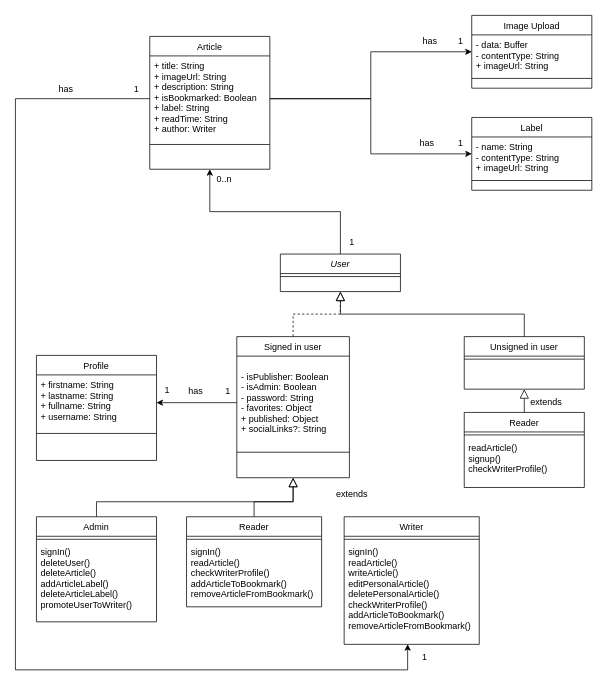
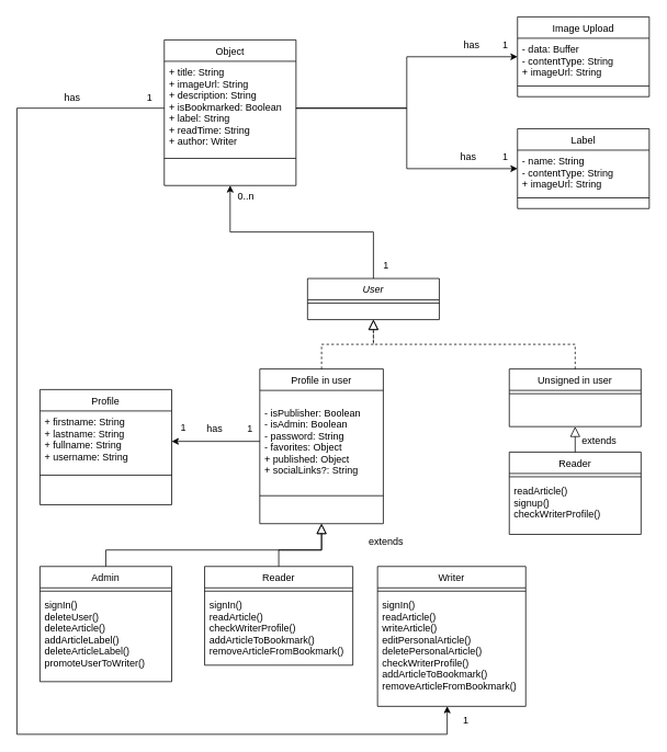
  <mxCell id="0" />
  <mxCell id="1" parent="0" />
  <mxCell id="2" style="edgeStyle=orthogonalEdgeStyle;rounded=0;orthogonalLoop=1;jettySize=auto;html=1;exitX=0.5;exitY=0;exitDx=0;exitDy=0;entryX=0.5;entryY=1;entryDx=0;entryDy=0;" edge="1" parent="1" source="3" target="11"><mxGeometry relative="1" as="geometry" /></mxCell>
  <mxCell id="3" value="User" style="swimlane;fontStyle=2;align=center;verticalAlign=top;childLayout=stackLayout;horizontal=1;startSize=26;horizontalStack=0;resizeParent=1;resizeLast=0;collapsible=1;marginBottom=0;rounded=0;shadow=0;strokeWidth=1;" parent="1" vertex="1"><mxGeometry x="373" y="338" width="160" height="50" as="geometry"><mxRectangle x="230" y="140" width="160" height="26" as="alternateBounds" /></mxGeometry></mxCell>
  <mxCell id="4" value="" style="line;html=1;strokeWidth=1;align=left;verticalAlign=middle;spacingTop=-1;spacingLeft=3;spacingRight=3;rotatable=0;labelPosition=right;points=[];portConstraint=eastwest;" parent="3" vertex="1"><mxGeometry y="26" width="160" height="8" as="geometry" /></mxCell>
  <mxCell id="5" value="Admin" style="swimlane;fontStyle=0;align=center;verticalAlign=top;childLayout=stackLayout;horizontal=1;startSize=26;horizontalStack=0;resizeParent=1;resizeLast=0;collapsible=1;marginBottom=0;rounded=0;shadow=0;strokeWidth=1;" parent="1" vertex="1"><mxGeometry x="48" y="688" width="160" height="140" as="geometry"><mxRectangle x="130" y="380" width="160" height="26" as="alternateBounds" /></mxGeometry></mxCell>
  <mxCell id="6" value="" style="line;html=1;strokeWidth=1;align=left;verticalAlign=middle;spacingTop=-1;spacingLeft=3;spacingRight=3;rotatable=0;labelPosition=right;points=[];portConstraint=eastwest;" parent="5" vertex="1"><mxGeometry y="26" width="160" height="8" as="geometry" /></mxCell>
  <mxCell id="7" value="signIn()&#10;deleteUser()&#10;deleteArticle()&#10;addArticleLabel()&#10;deleteArticleLabel()&#10;promoteUserToWriter()&#10;" style="text;align=left;verticalAlign=top;spacingLeft=4;spacingRight=4;overflow=hidden;rotatable=0;points=[[0,0.5],[1,0.5]];portConstraint=eastwest;" parent="5" vertex="1"><mxGeometry y="34" width="160" height="106" as="geometry" /></mxCell>
  <mxCell id="8" value="Unsigned in user" style="swimlane;fontStyle=0;align=center;verticalAlign=top;childLayout=stackLayout;horizontal=1;startSize=26;horizontalStack=0;resizeParent=1;resizeLast=0;collapsible=1;marginBottom=0;rounded=0;shadow=0;strokeWidth=1;" parent="1" vertex="1"><mxGeometry x="618" y="448" width="160" height="70" as="geometry"><mxRectangle x="340" y="380" width="170" height="26" as="alternateBounds" /></mxGeometry></mxCell>
  <mxCell id="9" value="" style="line;html=1;strokeWidth=1;align=left;verticalAlign=middle;spacingTop=-1;spacingLeft=3;spacingRight=3;rotatable=0;labelPosition=right;points=[];portConstraint=eastwest;" parent="8" vertex="1"><mxGeometry y="26" width="160" height="8" as="geometry" /></mxCell>
- <mxCell id="10" value="" style="endArrow=block;endSize=10;endFill=0;shadow=0;strokeWidth=1;rounded=0;edgeStyle=elbowEdgeStyle;elbow=vertical;dashed=0;" parent="1" source="8" target="3" edge="1"><mxGeometry width="160" relative="1" as="geometry"><mxPoint x="358" y="611" as="sourcePoint" /><mxPoint x="458" y="509" as="targetPoint" /></mxGeometry></mxCell>
- <mxCell id="11" value="Article" style="swimlane;fontStyle=0;align=center;verticalAlign=top;childLayout=stackLayout;horizontal=1;startSize=26;horizontalStack=0;resizeParent=1;resizeLast=0;collapsible=1;marginBottom=0;rounded=0;shadow=0;strokeWidth=1;" parent="1" vertex="1"><mxGeometry x="199" y="48" width="160" height="177" as="geometry"><mxRectangle x="550" y="140" width="160" height="26" as="alternateBounds" /></mxGeometry></mxCell>
+ <mxCell id="10" value="" style="endArrow=block;endSize=10;endFill=0;shadow=0;strokeWidth=1;rounded=0;edgeStyle=elbowEdgeStyle;elbow=vertical;dashed=1;" parent="1" source="8" target="3" edge="1"><mxGeometry width="160" relative="1" as="geometry"><mxPoint x="358" y="611" as="sourcePoint" /><mxPoint x="458" y="509" as="targetPoint" /></mxGeometry></mxCell>
+ <mxCell id="11" value="Object" style="swimlane;fontStyle=0;align=center;verticalAlign=top;childLayout=stackLayout;horizontal=1;startSize=26;horizontalStack=0;resizeParent=1;resizeLast=0;collapsible=1;marginBottom=0;rounded=0;shadow=0;strokeWidth=1;" parent="1" vertex="1"><mxGeometry x="199" y="48" width="160" height="177" as="geometry"><mxRectangle x="550" y="140" width="160" height="26" as="alternateBounds" /></mxGeometry></mxCell>
  <mxCell id="12" value="+ title: String&#10;+ imageUrl: String &#10;+ description: String&#10;+ isBookmarked: Boolean&#10;+ label: String &#10;+ readTime: String&#10;+ author: Writer" style="text;align=left;verticalAlign=top;spacingLeft=4;spacingRight=4;overflow=hidden;rotatable=0;points=[[0,0.5],[1,0.5]];portConstraint=eastwest;" parent="11" vertex="1"><mxGeometry y="26" width="160" height="114" as="geometry" /></mxCell>
  <mxCell id="13" value="" style="line;html=1;strokeWidth=1;align=left;verticalAlign=middle;spacingTop=-1;spacingLeft=3;spacingRight=3;rotatable=0;labelPosition=right;points=[];portConstraint=eastwest;" parent="11" vertex="1"><mxGeometry y="140" width="160" height="8" as="geometry" /></mxCell>
- <mxCell id="14" value="Signed in user" style="swimlane;fontStyle=0;align=center;verticalAlign=top;childLayout=stackLayout;horizontal=1;startSize=26;horizontalStack=0;resizeParent=1;resizeLast=0;collapsible=1;marginBottom=0;rounded=0;shadow=0;strokeWidth=1;" vertex="1" parent="1"><mxGeometry x="315" y="448" width="150" height="188" as="geometry"><mxRectangle x="340" y="380" width="170" height="26" as="alternateBounds" /></mxGeometry></mxCell>
+ <mxCell id="14" value="Profile in user" style="swimlane;fontStyle=0;align=center;verticalAlign=top;childLayout=stackLayout;horizontal=1;startSize=26;horizontalStack=0;resizeParent=1;resizeLast=0;collapsible=1;marginBottom=0;rounded=0;shadow=0;strokeWidth=1;" vertex="1" parent="1"><mxGeometry x="315" y="448" width="150" height="188" as="geometry"><mxRectangle x="340" y="380" width="170" height="26" as="alternateBounds" /></mxGeometry></mxCell>
  <mxCell id="15" value="&#10;- isPublisher: Boolean&#10;- isAdmin: Boolean&#10;- password: String&#10;- favorites: Object&#10;+ published: Object&#10;+ socialLinks?: String" style="text;align=left;verticalAlign=top;spacingLeft=4;spacingRight=4;overflow=hidden;rotatable=0;points=[[0,0.5],[1,0.5]];portConstraint=eastwest;" vertex="1" parent="14"><mxGeometry y="26" width="150" height="124" as="geometry" /></mxCell>
  <mxCell id="16" value="" style="line;html=1;strokeWidth=1;align=left;verticalAlign=middle;spacingTop=-1;spacingLeft=3;spacingRight=3;rotatable=0;labelPosition=right;points=[];portConstraint=eastwest;" vertex="1" parent="14"><mxGeometry y="150" width="150" height="8" as="geometry" /></mxCell>
  <mxCell id="17" value="" style="endArrow=block;endSize=10;endFill=0;shadow=0;strokeWidth=1;rounded=0;edgeStyle=elbowEdgeStyle;elbow=vertical;exitX=0.5;exitY=0;exitDx=0;exitDy=0;entryX=0.5;entryY=1;entryDx=0;entryDy=0;dashed=1;" edge="1" parent="1" source="14" target="3"><mxGeometry width="160" relative="1" as="geometry"><mxPoint x="562" y="614" as="sourcePoint" /><mxPoint x="708" y="478" as="targetPoint" /></mxGeometry></mxCell>
  <mxCell id="18" value="" style="endArrow=block;endSize=10;endFill=0;shadow=0;strokeWidth=1;rounded=0;edgeStyle=elbowEdgeStyle;elbow=vertical;exitX=0.5;exitY=0;exitDx=0;exitDy=0;entryX=0.5;entryY=1;entryDx=0;entryDy=0;" edge="1" parent="1" source="5" target="14"><mxGeometry width="160" relative="1" as="geometry"><mxPoint x="279" y="658" as="sourcePoint" /><mxPoint x="433" y="698" as="targetPoint" /><Array as="points"><mxPoint x="348" y="668" /></Array></mxGeometry></mxCell>
  <mxCell id="19" value="Reader" style="swimlane;fontStyle=0;align=center;verticalAlign=top;childLayout=stackLayout;horizontal=1;startSize=26;horizontalStack=0;resizeParent=1;resizeLast=0;collapsible=1;marginBottom=0;rounded=0;shadow=0;strokeWidth=1;" vertex="1" parent="1"><mxGeometry x="248" y="688" width="180" height="120" as="geometry"><mxRectangle x="130" y="380" width="160" height="26" as="alternateBounds" /></mxGeometry></mxCell>
  <mxCell id="20" value="" style="line;html=1;strokeWidth=1;align=left;verticalAlign=middle;spacingTop=-1;spacingLeft=3;spacingRight=3;rotatable=0;labelPosition=right;points=[];portConstraint=eastwest;" vertex="1" parent="19"><mxGeometry y="26" width="180" height="8" as="geometry" /></mxCell>
  <mxCell id="21" value="signIn()&#10;readArticle()&#10;checkWriterProfile()&#10;addArticleToBookmark()&#10;removeArticleFromBookmark()&#10;" style="text;align=left;verticalAlign=top;spacingLeft=4;spacingRight=4;overflow=hidden;rotatable=0;points=[[0,0.5],[1,0.5]];portConstraint=eastwest;" vertex="1" parent="19"><mxGeometry y="34" width="180" height="86" as="geometry" /></mxCell>
  <mxCell id="22" value="" style="endArrow=block;endSize=10;endFill=0;shadow=0;strokeWidth=1;rounded=0;edgeStyle=elbowEdgeStyle;elbow=vertical;exitX=0.5;exitY=0;exitDx=0;exitDy=0;entryX=0.5;entryY=1;entryDx=0;entryDy=0;" edge="1" parent="1" source="19" target="14"><mxGeometry width="160" relative="1" as="geometry"><mxPoint x="459" y="658" as="sourcePoint" /><mxPoint x="568" y="658" as="targetPoint" /><Array as="points"><mxPoint x="428" y="668" /></Array></mxGeometry></mxCell>
  <mxCell id="23" value="Reader" style="swimlane;fontStyle=0;align=center;verticalAlign=top;childLayout=stackLayout;horizontal=1;startSize=26;horizontalStack=0;resizeParent=1;resizeLast=0;collapsible=1;marginBottom=0;rounded=0;shadow=0;strokeWidth=1;" vertex="1" parent="1"><mxGeometry x="618" y="549" width="160" height="100" as="geometry"><mxRectangle x="130" y="380" width="160" height="26" as="alternateBounds" /></mxGeometry></mxCell>
  <mxCell id="24" value="" style="line;html=1;strokeWidth=1;align=left;verticalAlign=middle;spacingTop=-1;spacingLeft=3;spacingRight=3;rotatable=0;labelPosition=right;points=[];portConstraint=eastwest;" vertex="1" parent="23"><mxGeometry y="26" width="160" height="8" as="geometry" /></mxCell>
  <mxCell id="25" value="readArticle()&#10;signup()&#10;checkWriterProfile()" style="text;align=left;verticalAlign=top;spacingLeft=4;spacingRight=4;overflow=hidden;rotatable=0;points=[[0,0.5],[1,0.5]];portConstraint=eastwest;" vertex="1" parent="23"><mxGeometry y="34" width="160" height="66" as="geometry" /></mxCell>
  <mxCell id="26" value="" style="endArrow=block;endSize=10;endFill=0;shadow=0;strokeWidth=1;rounded=0;edgeStyle=elbowEdgeStyle;elbow=vertical;exitX=0.5;exitY=0;exitDx=0;exitDy=0;entryX=0.5;entryY=1;entryDx=0;entryDy=0;" edge="1" parent="1" source="23" target="8"><mxGeometry width="160" relative="1" as="geometry"><mxPoint x="478" y="698" as="sourcePoint" /><mxPoint x="443" y="646" as="targetPoint" /><Array as="points" /></mxGeometry></mxCell>
  <mxCell id="27" value="Writer" style="swimlane;fontStyle=0;align=center;verticalAlign=top;childLayout=stackLayout;horizontal=1;startSize=26;horizontalStack=0;resizeParent=1;resizeLast=0;collapsible=1;marginBottom=0;rounded=0;shadow=0;strokeWidth=1;" vertex="1" parent="1"><mxGeometry x="458" y="688" width="180" height="170" as="geometry"><mxRectangle x="130" y="380" width="160" height="26" as="alternateBounds" /></mxGeometry></mxCell>
  <mxCell id="28" value="" style="line;html=1;strokeWidth=1;align=left;verticalAlign=middle;spacingTop=-1;spacingLeft=3;spacingRight=3;rotatable=0;labelPosition=right;points=[];portConstraint=eastwest;" vertex="1" parent="27"><mxGeometry y="26" width="180" height="8" as="geometry" /></mxCell>
  <mxCell id="29" value="signIn()&#10;readArticle()&#10;writeArticle()&#10;editPersonalArticle()&#10;deletePersonalArticle()&#10;checkWriterProfile()&#10;addArticleToBookmark()&#10;removeArticleFromBookmark()&#10;" style="text;align=left;verticalAlign=top;spacingLeft=4;spacingRight=4;overflow=hidden;rotatable=0;points=[[0,0.5],[1,0.5]];portConstraint=eastwest;" vertex="1" parent="27"><mxGeometry y="34" width="180" height="136" as="geometry" /></mxCell>
  <mxCell id="30" value="Profile" style="swimlane;fontStyle=0;align=center;verticalAlign=top;childLayout=stackLayout;horizontal=1;startSize=26;horizontalStack=0;resizeParent=1;resizeLast=0;collapsible=1;marginBottom=0;rounded=0;shadow=0;strokeWidth=1;" vertex="1" parent="1"><mxGeometry x="48" y="473" width="160" height="140" as="geometry"><mxRectangle x="550" y="140" width="160" height="26" as="alternateBounds" /></mxGeometry></mxCell>
  <mxCell id="31" value="+ firstname: String&#10;+ lastname: String&#10;+ fullname: String&#10;+ username: String" style="text;align=left;verticalAlign=top;spacingLeft=4;spacingRight=4;overflow=hidden;rotatable=0;points=[[0,0.5],[1,0.5]];portConstraint=eastwest;fontStyle=0" vertex="1" parent="30"><mxGeometry y="26" width="160" height="74" as="geometry" /></mxCell>
  <mxCell id="32" value="" style="line;html=1;strokeWidth=1;align=left;verticalAlign=middle;spacingTop=-1;spacingLeft=3;spacingRight=3;rotatable=0;labelPosition=right;points=[];portConstraint=eastwest;" vertex="1" parent="30"><mxGeometry y="100" width="160" height="8" as="geometry" /></mxCell>
  <mxCell id="33" style="edgeStyle=orthogonalEdgeStyle;rounded=0;orthogonalLoop=1;jettySize=auto;html=1;entryX=1;entryY=0.5;entryDx=0;entryDy=0;" edge="1" parent="1" source="15" target="31"><mxGeometry relative="1" as="geometry" /></mxCell>
  <mxCell id="34" value="has" style="text;html=1;align=center;verticalAlign=middle;resizable=0;points=[];autosize=1;strokeColor=none;fillColor=none;" vertex="1" parent="1"><mxGeometry x="240" y="506" width="40" height="30" as="geometry" /></mxCell>
  <mxCell id="35" value="1" style="text;html=1;align=center;verticalAlign=middle;resizable=0;points=[];autosize=1;strokeColor=none;fillColor=none;" vertex="1" parent="1"><mxGeometry x="207" y="505" width="30" height="30" as="geometry" /></mxCell>
  <mxCell id="36" value="1" style="text;html=1;align=center;verticalAlign=middle;resizable=0;points=[];autosize=1;strokeColor=none;fillColor=none;" vertex="1" parent="1"><mxGeometry x="288" y="506" width="30" height="30" as="geometry" /></mxCell>
  <mxCell id="37" value="Image Upload" style="swimlane;fontStyle=0;align=center;verticalAlign=top;childLayout=stackLayout;horizontal=1;startSize=26;horizontalStack=0;resizeParent=1;resizeLast=0;collapsible=1;marginBottom=0;rounded=0;shadow=0;strokeWidth=1;" vertex="1" parent="1"><mxGeometry x="628" y="20" width="160" height="97" as="geometry"><mxRectangle x="550" y="140" width="160" height="26" as="alternateBounds" /></mxGeometry></mxCell>
  <mxCell id="38" value="- data: Buffer&#10;- contentType: String&#10;+ imageUrl: String&#10;" style="text;align=left;verticalAlign=top;spacingLeft=4;spacingRight=4;overflow=hidden;rotatable=0;points=[[0,0.5],[1,0.5]];portConstraint=eastwest;rounded=0;shadow=0;html=0;" vertex="1" parent="37"><mxGeometry y="26" width="160" height="54" as="geometry" /></mxCell>
  <mxCell id="39" value="" style="line;html=1;strokeWidth=1;align=left;verticalAlign=middle;spacingTop=-1;spacingLeft=3;spacingRight=3;rotatable=0;labelPosition=right;points=[];portConstraint=eastwest;" vertex="1" parent="37"><mxGeometry y="80" width="160" height="8" as="geometry" /></mxCell>
  <mxCell id="40" style="edgeStyle=orthogonalEdgeStyle;rounded=0;orthogonalLoop=1;jettySize=auto;html=1;exitX=1;exitY=0.5;exitDx=0;exitDy=0;entryX=0;entryY=0.5;entryDx=0;entryDy=0;" edge="1" parent="1" source="12" target="37"><mxGeometry relative="1" as="geometry"><mxPoint x="770" y="106.5" as="sourcePoint" /></mxGeometry></mxCell>
  <mxCell id="41" value="extends" style="text;html=1;align=center;verticalAlign=middle;resizable=0;points=[];autosize=1;strokeColor=none;fillColor=none;" vertex="1" parent="1"><mxGeometry x="433" y="643" width="70" height="30" as="geometry" /></mxCell>
  <mxCell id="42" value="has" style="text;html=1;align=center;verticalAlign=middle;resizable=0;points=[];autosize=1;strokeColor=none;fillColor=none;" vertex="1" parent="1"><mxGeometry x="552" y="38.5" width="40" height="30" as="geometry" /></mxCell>
  <mxCell id="43" value="1" style="text;html=1;align=center;verticalAlign=middle;resizable=0;points=[];autosize=1;strokeColor=none;fillColor=none;" vertex="1" parent="1"><mxGeometry x="598" y="38.5" width="30" height="30" as="geometry" /></mxCell>
  <mxCell id="44" value="Label" style="swimlane;fontStyle=0;align=center;verticalAlign=top;childLayout=stackLayout;horizontal=1;startSize=26;horizontalStack=0;resizeParent=1;resizeLast=0;collapsible=1;marginBottom=0;rounded=0;shadow=0;strokeWidth=1;" vertex="1" parent="1"><mxGeometry x="628" y="156" width="160" height="97" as="geometry"><mxRectangle x="550" y="140" width="160" height="26" as="alternateBounds" /></mxGeometry></mxCell>
  <mxCell id="45" value="- name: String&#10;- contentType: String&#10;+ imageUrl: String&#10;" style="text;align=left;verticalAlign=top;spacingLeft=4;spacingRight=4;overflow=hidden;rotatable=0;points=[[0,0.5],[1,0.5]];portConstraint=eastwest;rounded=0;shadow=0;html=0;" vertex="1" parent="44"><mxGeometry y="26" width="160" height="54" as="geometry" /></mxCell>
  <mxCell id="46" value="" style="line;html=1;strokeWidth=1;align=left;verticalAlign=middle;spacingTop=-1;spacingLeft=3;spacingRight=3;rotatable=0;labelPosition=right;points=[];portConstraint=eastwest;" vertex="1" parent="44"><mxGeometry y="80" width="160" height="8" as="geometry" /></mxCell>
  <mxCell id="47" style="edgeStyle=orthogonalEdgeStyle;rounded=0;orthogonalLoop=1;jettySize=auto;html=1;exitX=1;exitY=0.5;exitDx=0;exitDy=0;entryX=0;entryY=0.5;entryDx=0;entryDy=0;" edge="1" parent="1" source="12" target="44"><mxGeometry relative="1" as="geometry"><mxPoint x="770" y="242.5" as="sourcePoint" /></mxGeometry></mxCell>
  <mxCell id="48" value="has" style="text;html=1;align=center;verticalAlign=middle;resizable=0;points=[];autosize=1;strokeColor=none;fillColor=none;" vertex="1" parent="1"><mxGeometry x="548" y="174.5" width="40" height="30" as="geometry" /></mxCell>
  <mxCell id="49" value="1" style="text;html=1;align=center;verticalAlign=middle;resizable=0;points=[];autosize=1;strokeColor=none;fillColor=none;" vertex="1" parent="1"><mxGeometry x="453" y="308" width="30" height="30" as="geometry" /></mxCell>
  <mxCell id="50" value="1" style="text;html=1;align=center;verticalAlign=middle;resizable=0;points=[];autosize=1;strokeColor=none;fillColor=none;" vertex="1" parent="1"><mxGeometry x="598" y="174.5" width="30" height="30" as="geometry" /></mxCell>
  <mxCell id="51" value="0..n" style="text;html=1;align=center;verticalAlign=middle;resizable=0;points=[];autosize=1;strokeColor=none;fillColor=none;" vertex="1" parent="1"><mxGeometry x="278" y="223" width="40" height="30" as="geometry" /></mxCell>
  <mxCell id="52" value="extends" style="text;html=1;align=center;verticalAlign=middle;resizable=0;points=[];autosize=1;strokeColor=none;fillColor=none;" vertex="1" parent="1"><mxGeometry x="692" y="521" width="70" height="30" as="geometry" /></mxCell>
  <mxCell id="53" style="edgeStyle=orthogonalEdgeStyle;rounded=0;orthogonalLoop=1;jettySize=auto;html=1;exitX=0;exitY=0.5;exitDx=0;exitDy=0;entryX=0.47;entryY=0.999;entryDx=0;entryDy=0;entryPerimeter=0;" edge="1" parent="1" source="12" target="29"><mxGeometry relative="1" as="geometry"><Array as="points"><mxPoint x="20" y="131" /><mxPoint x="20" y="892" /><mxPoint x="543" y="892" /></Array></mxGeometry></mxCell>
  <mxCell id="54" value="has" style="text;html=1;align=center;verticalAlign=middle;resizable=0;points=[];autosize=1;strokeColor=none;fillColor=none;" vertex="1" parent="1"><mxGeometry x="68" y="105" width="37" height="26" as="geometry" /></mxCell>
  <mxCell id="55" value="1" style="text;html=1;align=center;verticalAlign=middle;resizable=0;points=[];autosize=1;strokeColor=none;fillColor=none;" vertex="1" parent="1"><mxGeometry x="168" y="105" width="25" height="26" as="geometry" /></mxCell>
  <mxCell id="56" value="1" style="text;html=1;align=center;verticalAlign=middle;resizable=0;points=[];autosize=1;strokeColor=none;fillColor=none;" vertex="1" parent="1"><mxGeometry x="552" y="862" width="25" height="26" as="geometry" /></mxCell>
